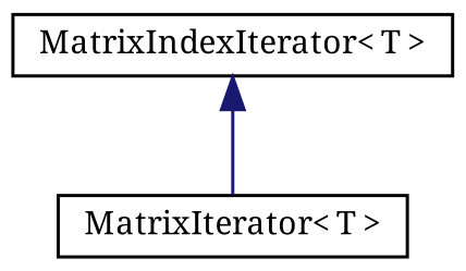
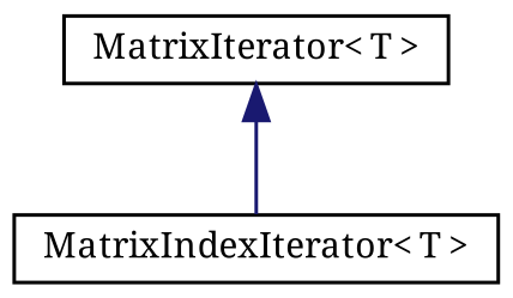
  digraph {
    rankdir=TB
    fontname="Noto Serif"
    node [color=black fillcolor=white fontname="Noto Serif" fontsize=10 shape=record style=filled]
    n1 [height=0.2 label="MatrixIterator\< T \>" width=0.4]
    n2 [height=0.2 label="MatrixIndexIterator\< T \>" width=0.4]
-   n2 -> n1 [color=midnightblue dir=back fontname="Noto Serif" fontsize=10 labelfontname=Helvetica labelfontsize=10 style=solid]
+   n1 -> n2 [color=midnightblue dir=back fontname="Noto Serif" fontsize=10 labelfontname=Helvetica labelfontsize=10 style=solid]
  }
